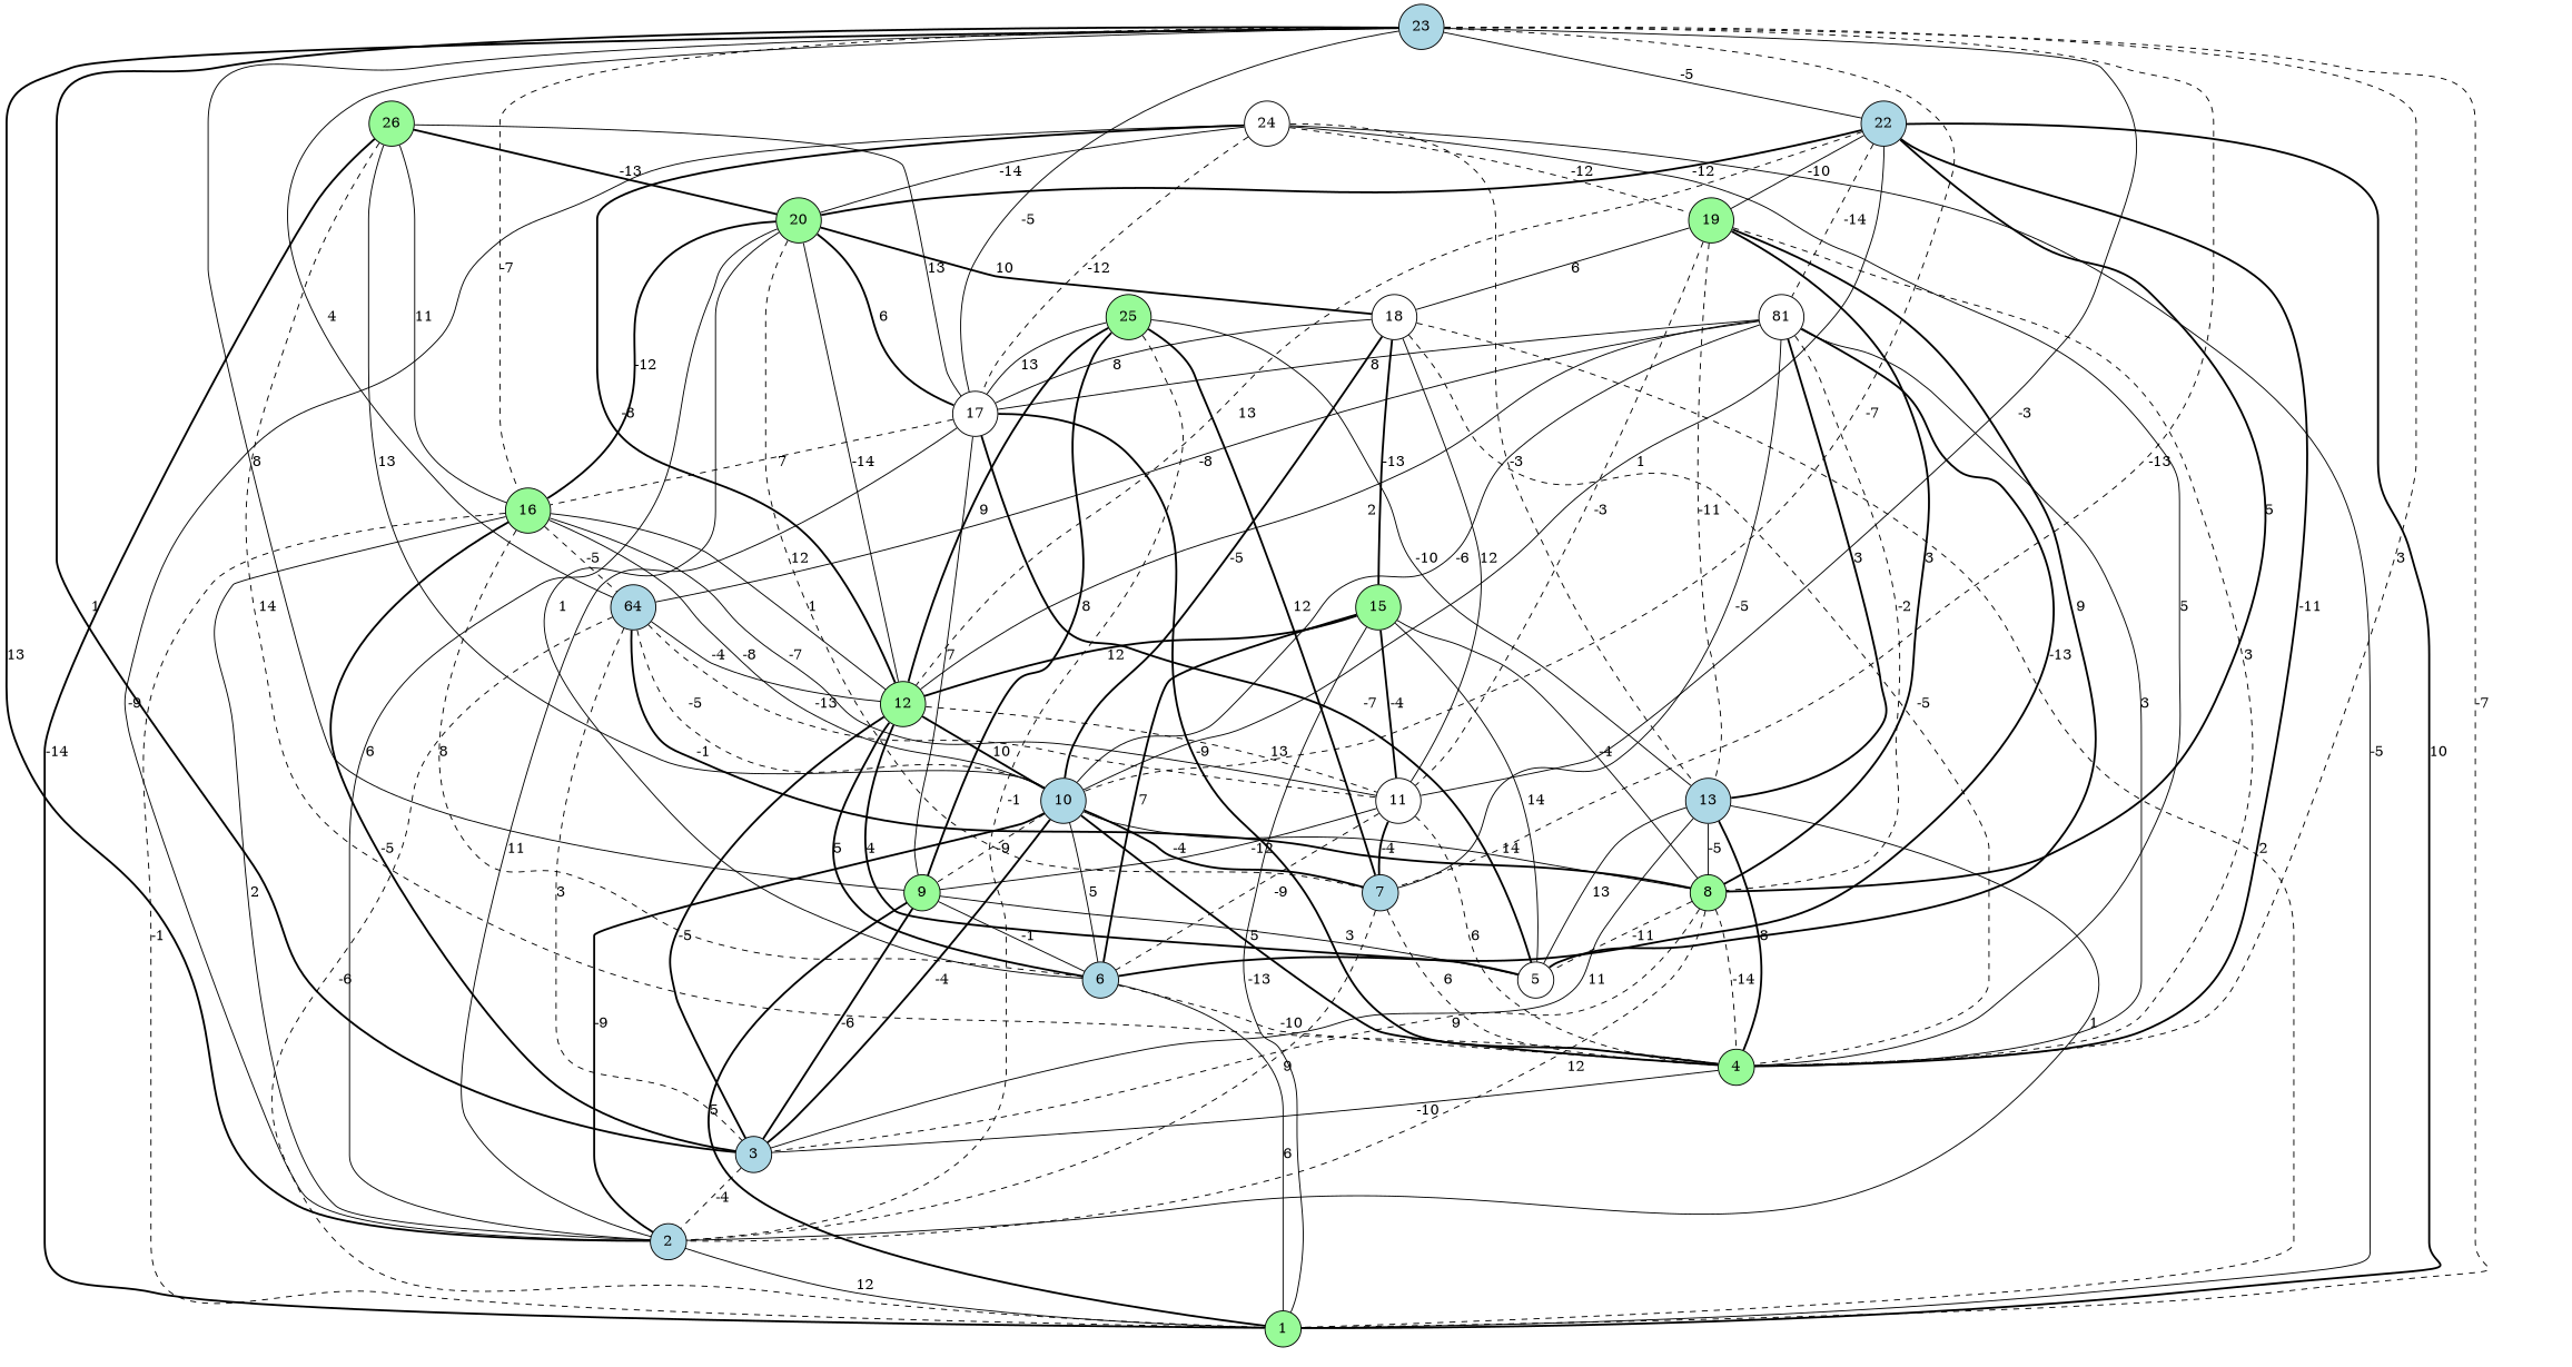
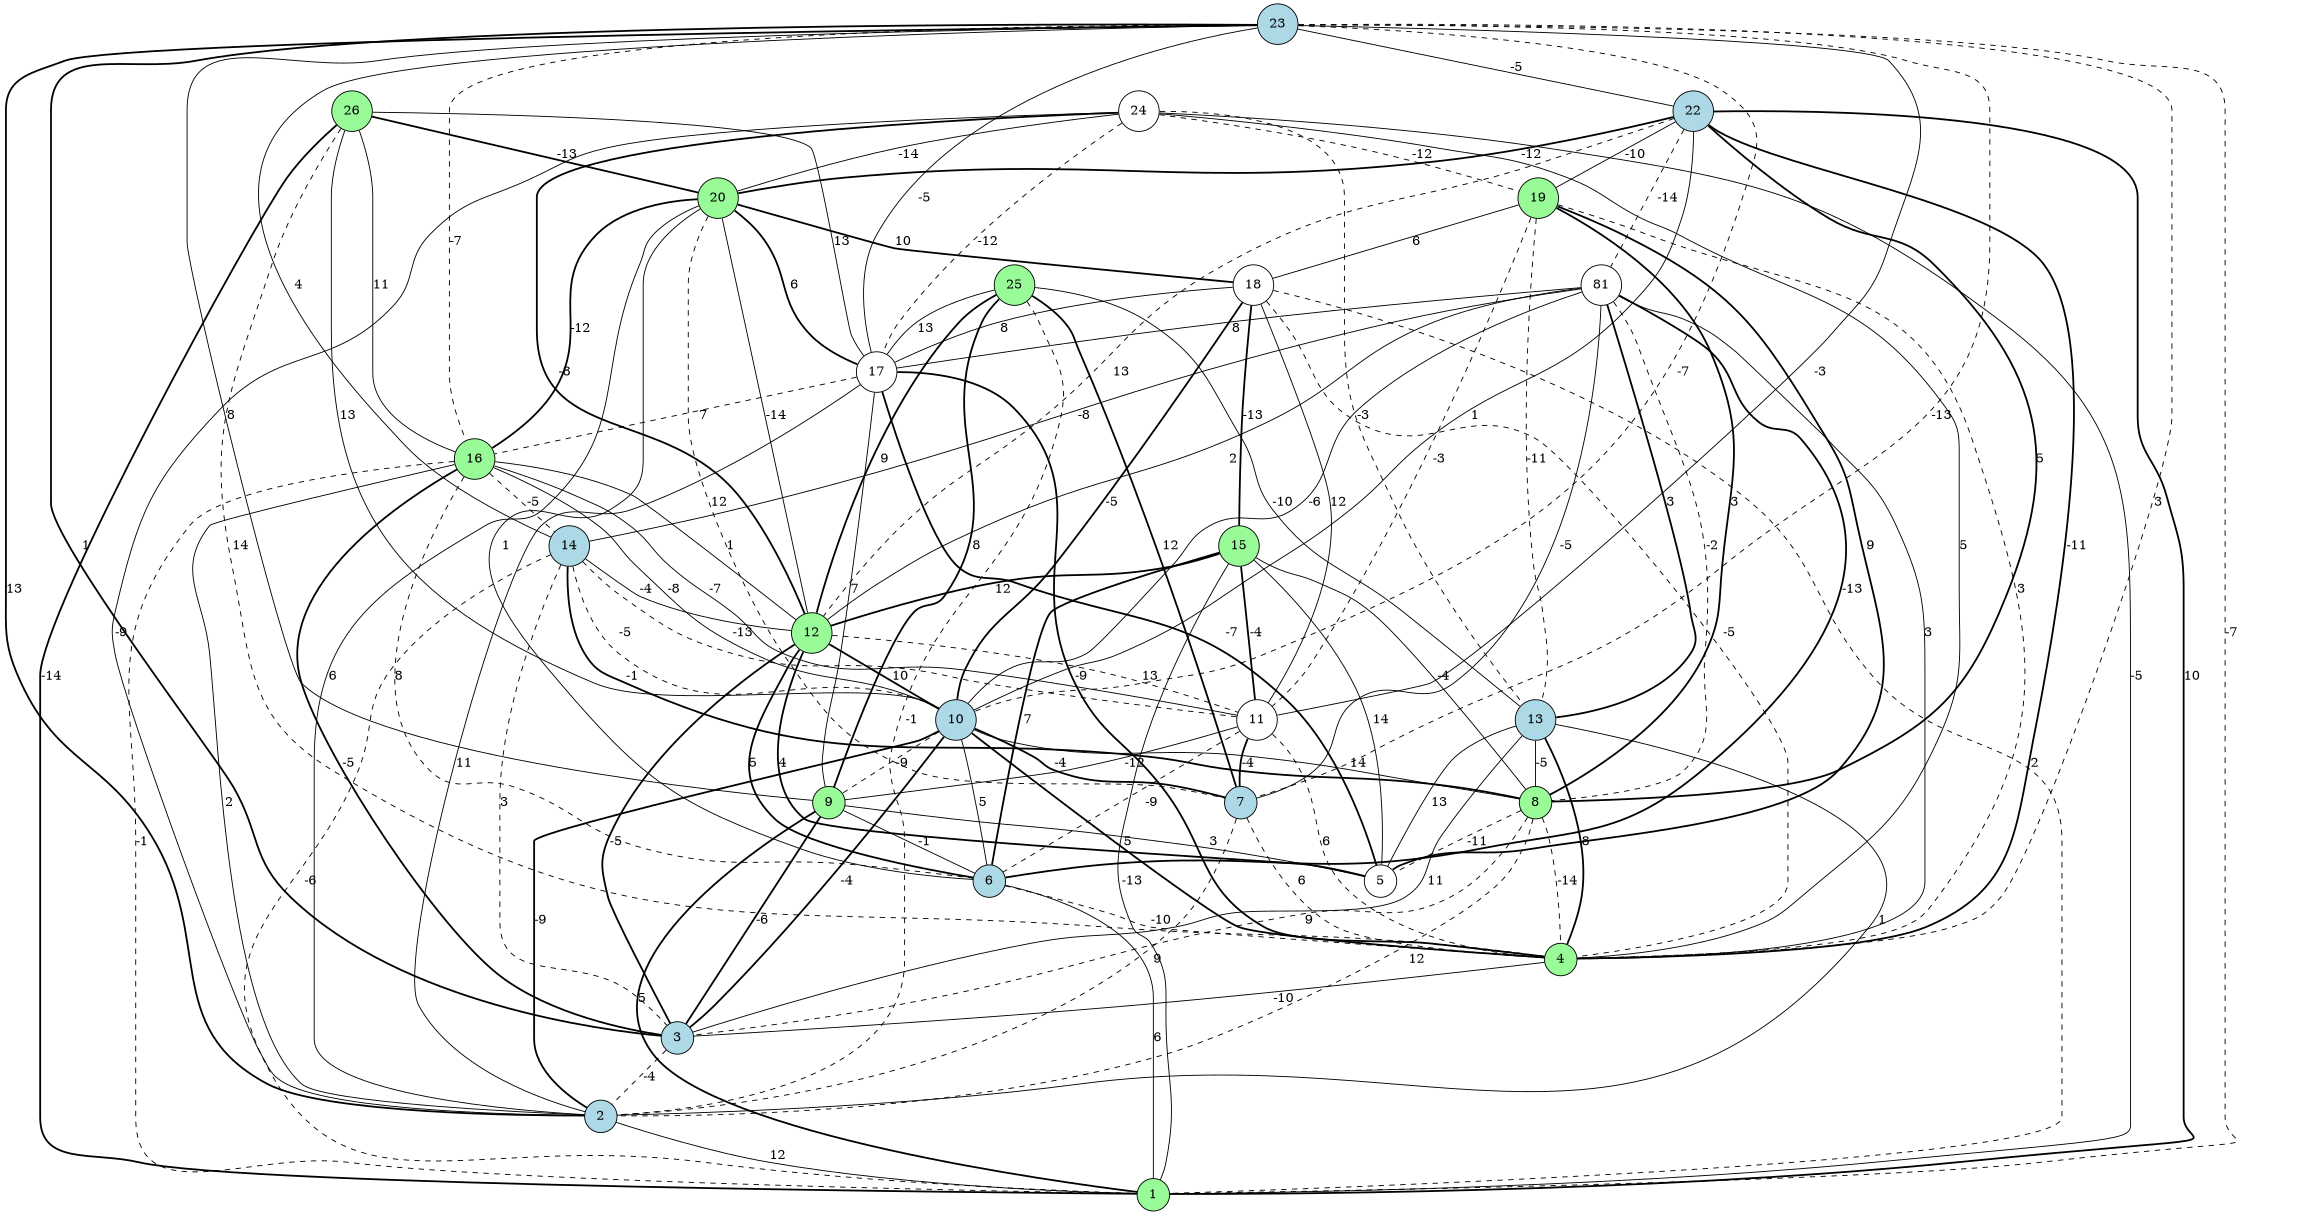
  graph {
    fontname="Helvetica,Arial,sans-serif"
    node [fillcolor=palegreen shape=circle style=filled]
    edge [style=solid]
    26
    1
    4
    10 [fillcolor=lightblue]
    16
    17 [fillcolor=white]
    20
    3 [fillcolor=lightblue]
    2 [fillcolor=lightblue]
    7 [fillcolor=lightblue]
    9
    8
    6 [fillcolor=lightblue]
    12
    11 [fillcolor=white]
-   14 [fillcolor=lightblue label=64]
+   14 [fillcolor=lightblue]
    5 [fillcolor=white]
    18 [fillcolor=white]
    15
    25
    13 [fillcolor=lightblue]
    24 [fillcolor=white]
    19
    23 [fillcolor=lightblue]
    22 [fillcolor=lightblue]
    n26 [fillcolor=white label=81]
    26 -- 1 [label=-14 style=bold]
    26 -- 4 [label=14 style=dashed]
    26 -- 10 [label=13]
    26 -- 16 [label=11]
    26 -- 17 [label=13]
    26 -- 20 [label=-13 style=bold]
    4 -- 3 [label=-10]
    10 -- 4 [label=5 style=bold]
    10 -- 3 [label=-4 style=bold]
    10 -- 2 [label=-9 style=bold]
    10 -- 7 [label=-4 style=bold]
    10 -- 9 [label=-9 style=dashed]
    10 -- 8 [label=14]
    10 -- 6 [label=5]
    16 -- 1 [label=-1 style=dashed]
    16 -- 10 [label=-8]
    16 -- 3 [label=-5 style=bold]
    16 -- 2 [label=2]
    16 -- 6 [label=8 style=dashed]
    16 -- 12 [label=1]
    16 -- 11 [label=-7]
    16 -- 14 [label=-5 style=dashed]
    17 -- 4 [label=-9 style=bold]
    17 -- 16 [label=7 style=dashed]
    17 -- 2 [label=11]
    17 -- 9 [label=7]
    17 -- 5 [label=-7 style=bold]
    20 -- 16 [label=-12 style=bold]
    20 -- 17 [label=6 style=bold]
    20 -- 2 [label=6]
    20 -- 7 [label=12 style=dashed]
    20 -- 6 [label=1]
    20 -- 12 [label=-14]
    20 -- 18 [label=10 style=bold]
    3 -- 2 [label=-4 style=dashed]
    2 -- 1 [label=12]
    7 -- 4 [label=6 style=dashed]
    7 -- 2 [label=9 style=dashed]
    9 -- 1 [label=5 style=bold]
    9 -- 3 [label=-6 style=bold]
    9 -- 6 [label=-1]
    9 -- 5 [label=3]
    8 -- 4 [label=-14 style=dashed]
    8 -- 3 [label=9 style=dashed]
    8 -- 2 [label=12 style=dashed]
    8 -- 5 [label=-11 style=dashed]
    6 -- 1 [label=6]
    6 -- 4 [label=-10 style=dashed]
    12 -- 10 [label=10 style=bold]
    12 -- 3 [label=-5 style=bold]
    12 -- 6 [label=5 style=bold]
    12 -- 11 [label=13 style=dashed]
    12 -- 5 [label=4 style=bold]
    11 -- 4 [label=6 style=dashed]
    11 -- 7 [label=-4 style=bold]
    11 -- 9 [label=-12]
    11 -- 6 [label=-9 style=dashed]
    14 -- 1 [label=-6 style=dashed]
    14 -- 10 [label=-5 style=dashed]
    14 -- 3 [label=3 style=dashed]
    14 -- 8 [label=-1 style=bold]
    14 -- 12 [label=-4]
    14 -- 11 [label=-13 style=dashed]
    18 -- 1 [label=2 style=dashed]
    18 -- 4 [label=-5 style=dashed]
    18 -- 10 [label=-5 style=bold]
    18 -- 17 [label=8]
    18 -- 11 [label=12]
    18 -- 15 [label=-13 style=bold]
    15 -- 1 [label=-13]
    15 -- 8 [label=-4]
    15 -- 6 [label=7 style=bold]
    15 -- 12 [label=12 style=bold]
    15 -- 11 [label=-4 style=bold]
    15 -- 5 [label=14]
    25 -- 17 [label=13]
    25 -- 2 [label=-1 style=dashed]
    25 -- 7 [label=12 style=bold]
    25 -- 9 [label=8 style=bold]
    25 -- 12 [label=9 style=bold]
    25 -- 13 [label=-10]
    13 -- 4 [label=8 style=bold]
    13 -- 3 [label=11]
    13 -- 2 [label=1]
    13 -- 8 [label=-5]
    13 -- 5 [label=13]
    24 -- 1 [label=-5]
    24 -- 4 [label=5]
    24 -- 17 [label=-12 style=dashed]
    24 -- 20 [label=-14]
    24 -- 2 [label=-9]
    24 -- 12 [label=-8 style=bold]
    24 -- 13 [label=-3 style=dashed]
    24 -- 19 [label=-12 style=dashed]
    19 -- 4 [label=3 style=dashed]
    19 -- 8 [label=3 style=bold]
    19 -- 11 [label=-3 style=dashed]
    19 -- 5 [label=9 style=bold]
    19 -- 18 [label=6]
    19 -- 13 [label=-11 style=dashed]
    23 -- 1 [label=-7 style=dashed]
    23 -- 4 [label=3 style=dashed]
    23 -- 10 [label=-7 style=dashed]
    23 -- 16 [label=-7 style=dashed]
    23 -- 17 [label=-5]
    23 -- 3 [label=1 style=bold]
    23 -- 2 [label=13 style=bold]
    23 -- 7 [label=-13 style=dashed]
    23 -- 9 [label=8]
    23 -- 11 [label=-3]
    23 -- 14 [label=4]
    23 -- 22 [label=-5]
    22 -- 1 [label=10 style=bold]
    22 -- 4 [label=-11 style=bold]
    22 -- 10 [label=1]
    22 -- 20 [label=-12 style=bold]
    22 -- 8 [label=5 style=bold]
    22 -- 12 [label=13 style=dashed]
    22 -- 19 [label=-10]
    22 -- n26 [label=-14 style=dashed]
    n26 -- 4 [label=3]
    n26 -- 10 [label=-6]
    n26 -- 17 [label=8]
    n26 -- 7 [label=-5]
    n26 -- 8 [label=-2 style=dashed]
    n26 -- 6 [label=-13 style=bold]
    n26 -- 12 [label=2]
    n26 -- 14 [label=-8]
    n26 -- 13 [label=3 style=bold]
  }
